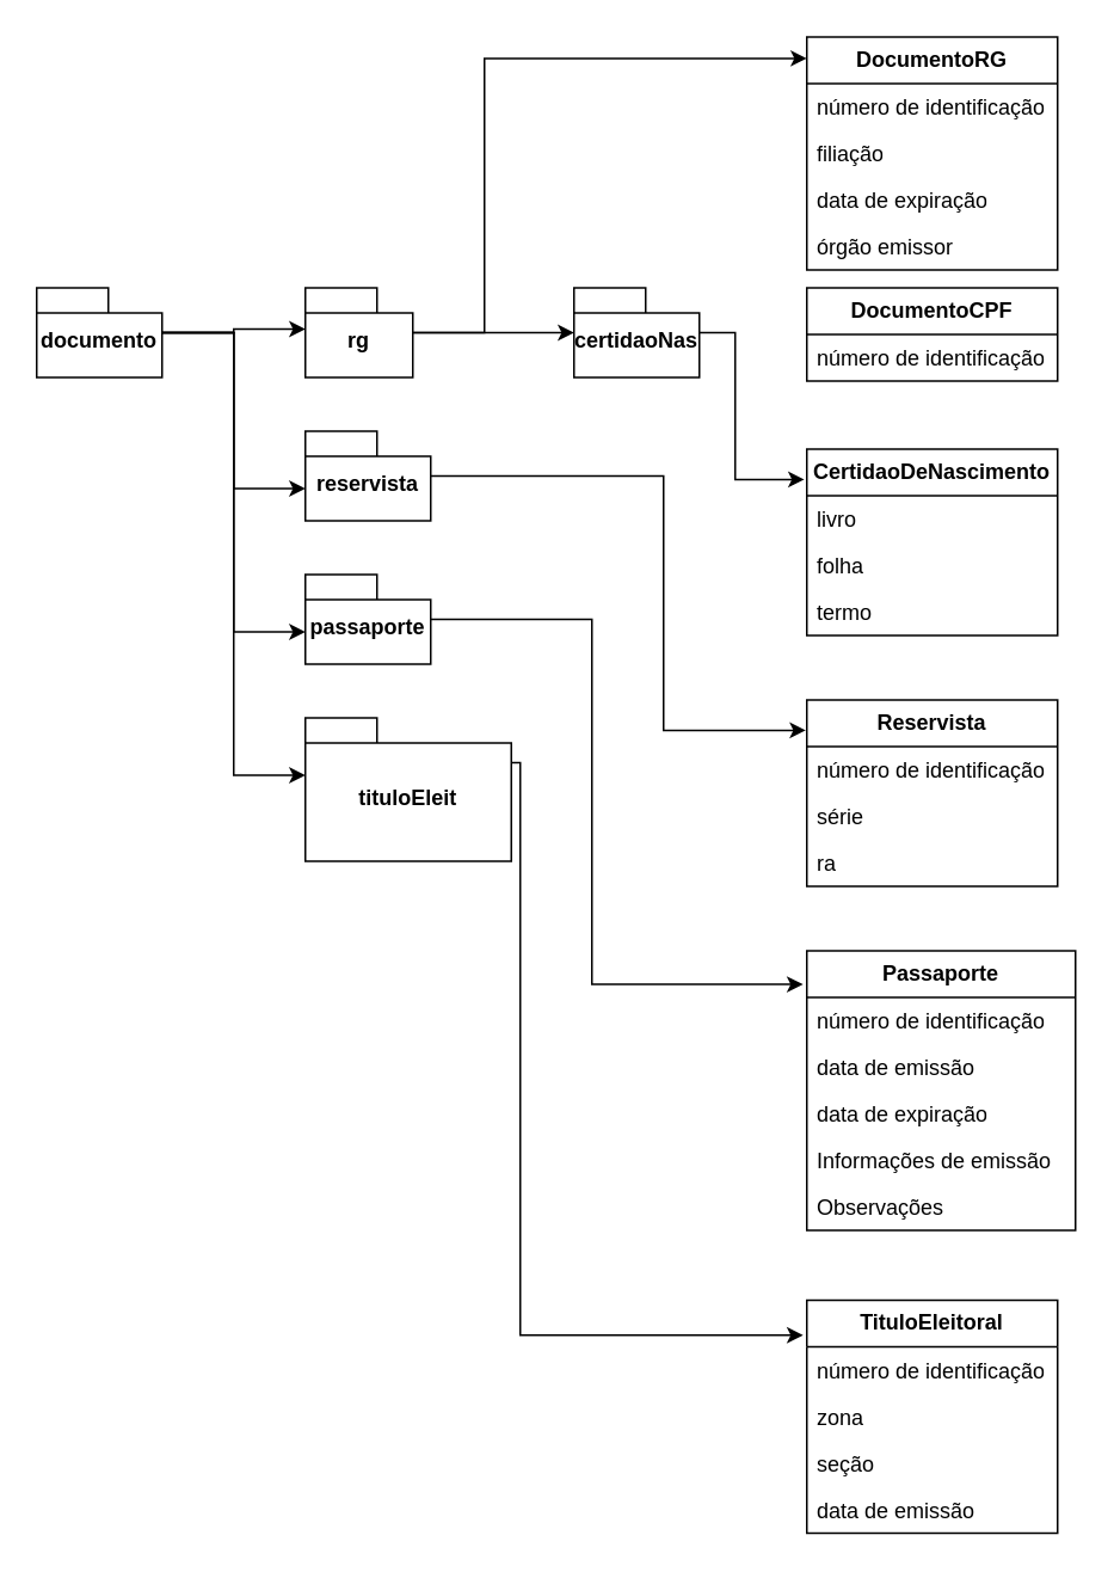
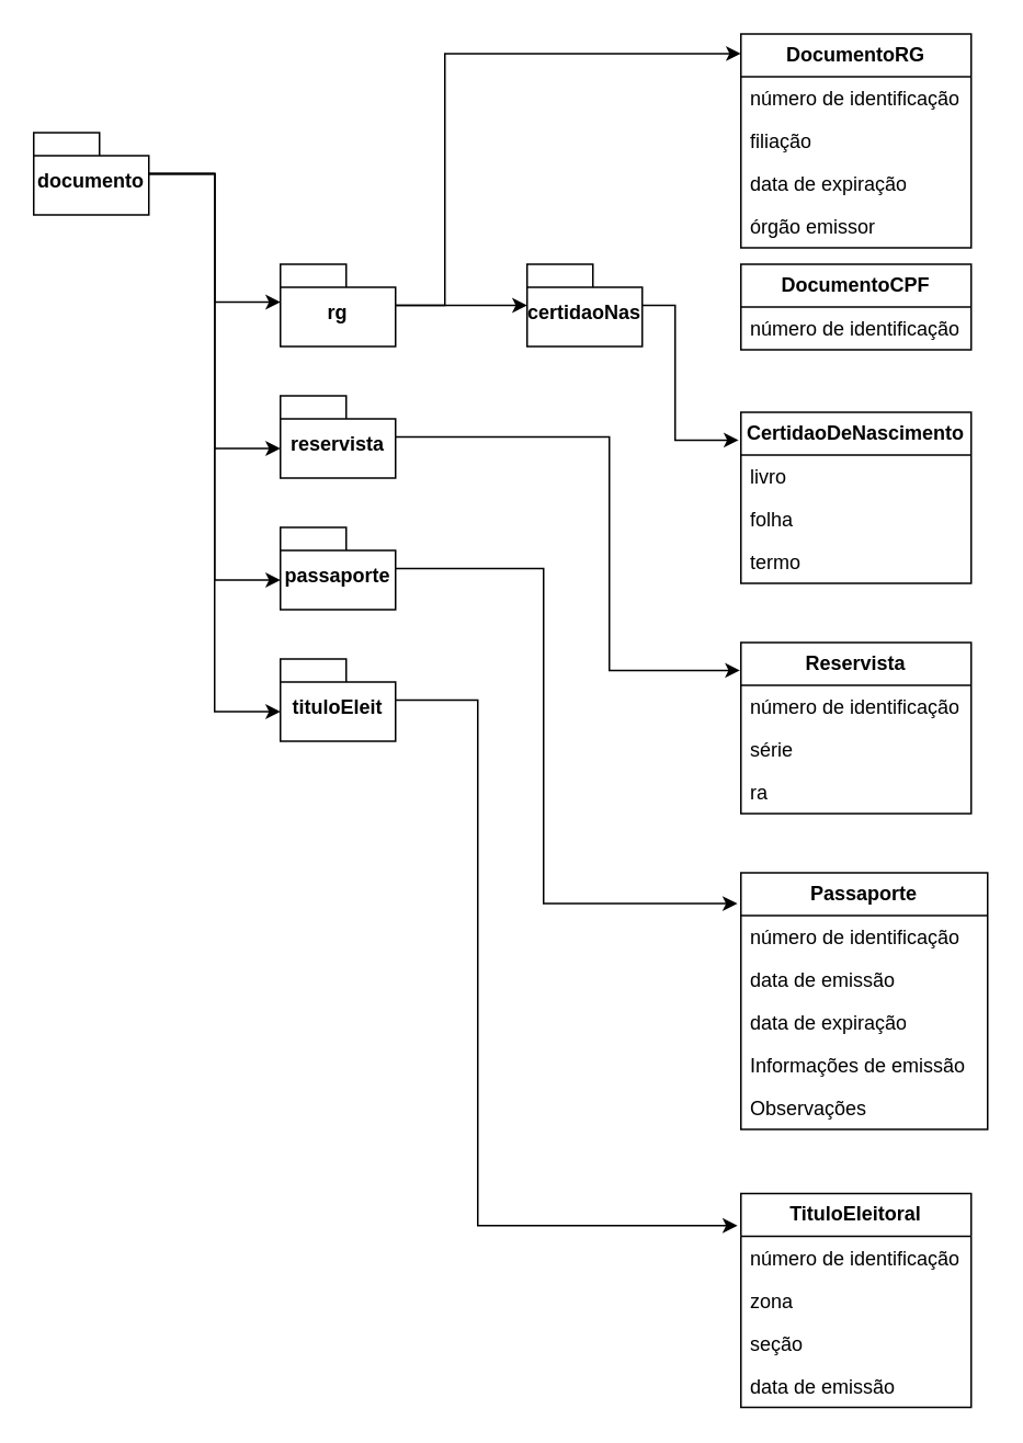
  <mxCell id="0" />
  <mxCell id="1" parent="0" />
  <mxCell id="2" value="&lt;b&gt;DocumentoRG&lt;/b&gt;" style="swimlane;fontStyle=0;childLayout=stackLayout;horizontal=1;startSize=26;fillColor=none;horizontalStack=0;resizeParent=1;resizeParentMax=0;resizeLast=0;collapsible=1;marginBottom=0;whiteSpace=wrap;html=1;" parent="1" vertex="1"><mxGeometry x="450" y="20" width="140" height="130" as="geometry" /></mxCell>
  <mxCell id="3" value="número de identificação" style="text;strokeColor=none;fillColor=none;align=left;verticalAlign=top;spacingLeft=4;spacingRight=4;overflow=hidden;rotatable=0;points=[[0,0.5],[1,0.5]];portConstraint=eastwest;whiteSpace=wrap;html=1;" parent="2" vertex="1"><mxGeometry y="26" width="140" height="26" as="geometry" /></mxCell>
  <mxCell id="4" value="filiação" style="text;strokeColor=none;fillColor=none;align=left;verticalAlign=top;spacingLeft=4;spacingRight=4;overflow=hidden;rotatable=0;points=[[0,0.5],[1,0.5]];portConstraint=eastwest;whiteSpace=wrap;html=1;" parent="2" vertex="1"><mxGeometry y="52" width="140" height="26" as="geometry" /></mxCell>
  <mxCell id="5" value="data de expiração" style="text;strokeColor=none;fillColor=none;align=left;verticalAlign=top;spacingLeft=4;spacingRight=4;overflow=hidden;rotatable=0;points=[[0,0.5],[1,0.5]];portConstraint=eastwest;whiteSpace=wrap;html=1;" parent="2" vertex="1"><mxGeometry y="78" width="140" height="26" as="geometry" /></mxCell>
  <mxCell id="6" value="órgão emissor" style="text;strokeColor=none;fillColor=none;align=left;verticalAlign=top;spacingLeft=4;spacingRight=4;overflow=hidden;rotatable=0;points=[[0,0.5],[1,0.5]];portConstraint=eastwest;whiteSpace=wrap;html=1;" parent="2" vertex="1"><mxGeometry y="104" width="140" height="26" as="geometry" /></mxCell>
- <mxCell id="7" value="documento" style="shape=folder;fontStyle=1;spacingTop=10;tabWidth=40;tabHeight=14;tabPosition=left;html=1;whiteSpace=wrap;" parent="1" vertex="1"><mxGeometry x="20" y="160" width="70" height="50" as="geometry" /></mxCell>
+ <mxCell id="7" value="documento" style="shape=folder;fontStyle=1;spacingTop=10;tabWidth=40;tabHeight=14;tabPosition=left;html=1;whiteSpace=wrap;" parent="1" vertex="1"><mxGeometry x="20" y="80" width="70" height="50" as="geometry" /></mxCell>
  <mxCell id="8" value="&lt;b&gt;DocumentoCPF&lt;/b&gt;" style="swimlane;fontStyle=0;childLayout=stackLayout;horizontal=1;startSize=26;fillColor=none;horizontalStack=0;resizeParent=1;resizeParentMax=0;resizeLast=0;collapsible=1;marginBottom=0;whiteSpace=wrap;html=1;" parent="1" vertex="1"><mxGeometry x="450" y="160" width="140" height="52" as="geometry" /></mxCell>
  <mxCell id="9" value="número de identificação" style="text;strokeColor=none;fillColor=none;align=left;verticalAlign=top;spacingLeft=4;spacingRight=4;overflow=hidden;rotatable=0;points=[[0,0.5],[1,0.5]];portConstraint=eastwest;whiteSpace=wrap;html=1;" parent="8" vertex="1"><mxGeometry y="26" width="140" height="26" as="geometry" /></mxCell>
  <mxCell id="10" value="&lt;b&gt;Reservista&lt;/b&gt;" style="swimlane;fontStyle=0;childLayout=stackLayout;horizontal=1;startSize=26;fillColor=none;horizontalStack=0;resizeParent=1;resizeParentMax=0;resizeLast=0;collapsible=1;marginBottom=0;whiteSpace=wrap;html=1;" parent="1" vertex="1"><mxGeometry x="450" y="390" width="140" height="104" as="geometry" /></mxCell>
  <mxCell id="11" value="número de identificação" style="text;strokeColor=none;fillColor=none;align=left;verticalAlign=top;spacingLeft=4;spacingRight=4;overflow=hidden;rotatable=0;points=[[0,0.5],[1,0.5]];portConstraint=eastwest;whiteSpace=wrap;html=1;" parent="10" vertex="1"><mxGeometry y="26" width="140" height="26" as="geometry" /></mxCell>
  <mxCell id="12" value="série" style="text;strokeColor=none;fillColor=none;align=left;verticalAlign=top;spacingLeft=4;spacingRight=4;overflow=hidden;rotatable=0;points=[[0,0.5],[1,0.5]];portConstraint=eastwest;whiteSpace=wrap;html=1;" parent="10" vertex="1"><mxGeometry y="52" width="140" height="26" as="geometry" /></mxCell>
  <mxCell id="13" value="ra" style="text;strokeColor=none;fillColor=none;align=left;verticalAlign=top;spacingLeft=4;spacingRight=4;overflow=hidden;rotatable=0;points=[[0,0.5],[1,0.5]];portConstraint=eastwest;whiteSpace=wrap;html=1;" parent="10" vertex="1"><mxGeometry y="78" width="140" height="26" as="geometry" /></mxCell>
  <mxCell id="14" value="&lt;b&gt;Passaporte&lt;/b&gt;" style="swimlane;fontStyle=0;childLayout=stackLayout;horizontal=1;startSize=26;fillColor=none;horizontalStack=0;resizeParent=1;resizeParentMax=0;resizeLast=0;collapsible=1;marginBottom=0;whiteSpace=wrap;html=1;" parent="1" vertex="1"><mxGeometry x="450" y="530" width="150" height="156" as="geometry" /></mxCell>
  <mxCell id="15" value="número de identificação" style="text;strokeColor=none;fillColor=none;align=left;verticalAlign=top;spacingLeft=4;spacingRight=4;overflow=hidden;rotatable=0;points=[[0,0.5],[1,0.5]];portConstraint=eastwest;whiteSpace=wrap;html=1;" parent="14" vertex="1"><mxGeometry y="26" width="150" height="26" as="geometry" /></mxCell>
  <mxCell id="16" value="data de emissão" style="text;strokeColor=none;fillColor=none;align=left;verticalAlign=top;spacingLeft=4;spacingRight=4;overflow=hidden;rotatable=0;points=[[0,0.5],[1,0.5]];portConstraint=eastwest;whiteSpace=wrap;html=1;" parent="14" vertex="1"><mxGeometry y="52" width="150" height="26" as="geometry" /></mxCell>
  <mxCell id="17" value="data de expiração" style="text;strokeColor=none;fillColor=none;align=left;verticalAlign=top;spacingLeft=4;spacingRight=4;overflow=hidden;rotatable=0;points=[[0,0.5],[1,0.5]];portConstraint=eastwest;whiteSpace=wrap;html=1;" parent="14" vertex="1"><mxGeometry y="78" width="150" height="26" as="geometry" /></mxCell>
  <mxCell id="18" value="Informações de emissão" style="text;strokeColor=none;fillColor=none;align=left;verticalAlign=top;spacingLeft=4;spacingRight=4;overflow=hidden;rotatable=0;points=[[0,0.5],[1,0.5]];portConstraint=eastwest;whiteSpace=wrap;html=1;" parent="14" vertex="1"><mxGeometry y="104" width="150" height="26" as="geometry" /></mxCell>
  <mxCell id="19" value="Observações " style="text;strokeColor=none;fillColor=none;align=left;verticalAlign=top;spacingLeft=4;spacingRight=4;overflow=hidden;rotatable=0;points=[[0,0.5],[1,0.5]];portConstraint=eastwest;whiteSpace=wrap;html=1;" parent="14" vertex="1"><mxGeometry y="130" width="150" height="26" as="geometry" /></mxCell>
  <mxCell id="20" value="&lt;b&gt;TituloEleitoral&lt;/b&gt;" style="swimlane;fontStyle=0;childLayout=stackLayout;horizontal=1;startSize=26;fillColor=none;horizontalStack=0;resizeParent=1;resizeParentMax=0;resizeLast=0;collapsible=1;marginBottom=0;whiteSpace=wrap;html=1;" parent="1" vertex="1"><mxGeometry x="450" y="725" width="140" height="130" as="geometry" /></mxCell>
  <mxCell id="21" value="número de identificação" style="text;strokeColor=none;fillColor=none;align=left;verticalAlign=top;spacingLeft=4;spacingRight=4;overflow=hidden;rotatable=0;points=[[0,0.5],[1,0.5]];portConstraint=eastwest;whiteSpace=wrap;html=1;" parent="20" vertex="1"><mxGeometry y="26" width="140" height="26" as="geometry" /></mxCell>
  <mxCell id="22" value="zona" style="text;strokeColor=none;fillColor=none;align=left;verticalAlign=top;spacingLeft=4;spacingRight=4;overflow=hidden;rotatable=0;points=[[0,0.5],[1,0.5]];portConstraint=eastwest;whiteSpace=wrap;html=1;" parent="20" vertex="1"><mxGeometry y="52" width="140" height="26" as="geometry" /></mxCell>
  <mxCell id="23" value="seção" style="text;strokeColor=none;fillColor=none;align=left;verticalAlign=top;spacingLeft=4;spacingRight=4;overflow=hidden;rotatable=0;points=[[0,0.5],[1,0.5]];portConstraint=eastwest;whiteSpace=wrap;html=1;" parent="20" vertex="1"><mxGeometry y="78" width="140" height="26" as="geometry" /></mxCell>
  <mxCell id="24" value="data de emissão" style="text;strokeColor=none;fillColor=none;align=left;verticalAlign=top;spacingLeft=4;spacingRight=4;overflow=hidden;rotatable=0;points=[[0,0.5],[1,0.5]];portConstraint=eastwest;whiteSpace=wrap;html=1;" parent="20" vertex="1"><mxGeometry y="104" width="140" height="26" as="geometry" /></mxCell>
  <mxCell id="25" value="&lt;b&gt;CertidaoDeNascimento&lt;/b&gt;" style="swimlane;fontStyle=0;childLayout=stackLayout;horizontal=1;startSize=26;fillColor=none;horizontalStack=0;resizeParent=1;resizeParentMax=0;resizeLast=0;collapsible=1;marginBottom=0;whiteSpace=wrap;html=1;" parent="1" vertex="1"><mxGeometry x="450" y="250" width="140" height="104" as="geometry" /></mxCell>
  <mxCell id="26" value="livro" style="text;strokeColor=none;fillColor=none;align=left;verticalAlign=top;spacingLeft=4;spacingRight=4;overflow=hidden;rotatable=0;points=[[0,0.5],[1,0.5]];portConstraint=eastwest;whiteSpace=wrap;html=1;" parent="25" vertex="1"><mxGeometry y="26" width="140" height="26" as="geometry" /></mxCell>
  <mxCell id="27" value="folha" style="text;strokeColor=none;fillColor=none;align=left;verticalAlign=top;spacingLeft=4;spacingRight=4;overflow=hidden;rotatable=0;points=[[0,0.5],[1,0.5]];portConstraint=eastwest;whiteSpace=wrap;html=1;" parent="25" vertex="1"><mxGeometry y="52" width="140" height="26" as="geometry" /></mxCell>
  <mxCell id="28" value="termo" style="text;strokeColor=none;fillColor=none;align=left;verticalAlign=top;spacingLeft=4;spacingRight=4;overflow=hidden;rotatable=0;points=[[0,0.5],[1,0.5]];portConstraint=eastwest;whiteSpace=wrap;html=1;" parent="25" vertex="1"><mxGeometry y="78" width="140" height="26" as="geometry" /></mxCell>
  <mxCell id="29" style="edgeStyle=orthogonalEdgeStyle;rounded=0;orthogonalLoop=1;jettySize=auto;html=1;" edge="1" parent="1" source="30" target="34"><mxGeometry relative="1" as="geometry" /></mxCell>
- <mxCell id="30" value="rg" style="shape=folder;fontStyle=1;spacingTop=10;tabWidth=40;tabHeight=14;tabPosition=left;html=1;whiteSpace=wrap;" vertex="1" parent="1"><mxGeometry x="170" y="160" width="60" height="50" as="geometry" /></mxCell>
+ <mxCell id="30" value="rg" style="shape=folder;fontStyle=1;spacingTop=10;tabWidth=40;tabHeight=14;tabPosition=left;html=1;whiteSpace=wrap;" vertex="1" parent="1"><mxGeometry x="170" y="160" width="70" height="50" as="geometry" /></mxCell>
  <mxCell id="31" value="reservista" style="shape=folder;fontStyle=1;spacingTop=10;tabWidth=40;tabHeight=14;tabPosition=left;html=1;whiteSpace=wrap;" vertex="1" parent="1"><mxGeometry x="170" y="240" width="70" height="50" as="geometry" /></mxCell>
  <mxCell id="32" value="passaporte" style="shape=folder;fontStyle=1;spacingTop=10;tabWidth=40;tabHeight=14;tabPosition=left;html=1;whiteSpace=wrap;" vertex="1" parent="1"><mxGeometry x="170" y="320" width="70" height="50" as="geometry" /></mxCell>
- <mxCell id="33" value="tituloEleit" style="shape=folder;fontStyle=1;spacingTop=10;tabWidth=40;tabHeight=14;tabPosition=left;html=1;whiteSpace=wrap;" vertex="1" parent="1"><mxGeometry x="170" y="400" width="115" height="80" as="geometry" /></mxCell>
+ <mxCell id="33" value="tituloEleit" style="shape=folder;fontStyle=1;spacingTop=10;tabWidth=40;tabHeight=14;tabPosition=left;html=1;whiteSpace=wrap;" vertex="1" parent="1"><mxGeometry x="170" y="400" width="70" height="50" as="geometry" /></mxCell>
  <mxCell id="34" value="certidaoNas" style="shape=folder;fontStyle=1;spacingTop=10;tabWidth=40;tabHeight=14;tabPosition=left;html=1;whiteSpace=wrap;" vertex="1" parent="1"><mxGeometry x="320" y="160" width="70" height="50" as="geometry" /></mxCell>
  <mxCell id="35" style="edgeStyle=orthogonalEdgeStyle;rounded=0;orthogonalLoop=1;jettySize=auto;html=1;entryX=0;entryY=0;entryDx=0;entryDy=23;entryPerimeter=0;" edge="1" parent="1" source="7" target="30"><mxGeometry relative="1" as="geometry"><mxPoint x="110" y="240" as="targetPoint" /></mxGeometry></mxCell>
  <mxCell id="36" style="edgeStyle=orthogonalEdgeStyle;rounded=0;orthogonalLoop=1;jettySize=auto;html=1;entryX=-0.01;entryY=0.163;entryDx=0;entryDy=0;entryPerimeter=0;" edge="1" parent="1" source="34" target="25"><mxGeometry relative="1" as="geometry"><Array as="points"><mxPoint x="410" y="185" /><mxPoint x="410" y="267" /></Array></mxGeometry></mxCell>
  <mxCell id="37" style="edgeStyle=orthogonalEdgeStyle;rounded=0;orthogonalLoop=1;jettySize=auto;html=1;entryX=-0.004;entryY=0.163;entryDx=0;entryDy=0;entryPerimeter=0;" edge="1" parent="1" source="31" target="10"><mxGeometry relative="1" as="geometry"><Array as="points"><mxPoint x="370" y="265" /><mxPoint x="370" y="407" /></Array></mxGeometry></mxCell>
  <mxCell id="38" style="edgeStyle=orthogonalEdgeStyle;rounded=0;orthogonalLoop=1;jettySize=auto;html=1;entryX=-0.014;entryY=0.12;entryDx=0;entryDy=0;entryPerimeter=0;" edge="1" parent="1" source="32" target="14"><mxGeometry relative="1" as="geometry"><Array as="points"><mxPoint x="330" y="345" /><mxPoint x="330" y="549" /></Array></mxGeometry></mxCell>
  <mxCell id="39" style="edgeStyle=orthogonalEdgeStyle;rounded=0;orthogonalLoop=1;jettySize=auto;html=1;entryX=-0.015;entryY=0.15;entryDx=0;entryDy=0;entryPerimeter=0;" edge="1" parent="1" source="33" target="20"><mxGeometry relative="1" as="geometry"><Array as="points"><mxPoint x="290" y="425" /><mxPoint x="290" y="745" /></Array></mxGeometry></mxCell>
  <mxCell id="40" style="edgeStyle=orthogonalEdgeStyle;rounded=0;orthogonalLoop=1;jettySize=auto;html=1;entryX=0;entryY=0;entryDx=0;entryDy=32;entryPerimeter=0;" edge="1" parent="1" source="7" target="31"><mxGeometry relative="1" as="geometry" /></mxCell>
  <mxCell id="41" style="edgeStyle=orthogonalEdgeStyle;rounded=0;orthogonalLoop=1;jettySize=auto;html=1;entryX=0;entryY=0;entryDx=0;entryDy=32;entryPerimeter=0;" edge="1" parent="1" source="7" target="32"><mxGeometry relative="1" as="geometry" /></mxCell>
  <mxCell id="42" style="edgeStyle=orthogonalEdgeStyle;rounded=0;orthogonalLoop=1;jettySize=auto;html=1;entryX=0;entryY=0;entryDx=0;entryDy=32;entryPerimeter=0;" edge="1" parent="1" source="7" target="33"><mxGeometry relative="1" as="geometry" /></mxCell>
  <mxCell id="43" style="edgeStyle=orthogonalEdgeStyle;rounded=0;orthogonalLoop=1;jettySize=auto;html=1;entryX=0;entryY=0.092;entryDx=0;entryDy=0;entryPerimeter=0;" edge="1" parent="1" source="30" target="2"><mxGeometry relative="1" as="geometry"><Array as="points"><mxPoint x="270" y="185" /><mxPoint x="270" y="32" /></Array></mxGeometry></mxCell>
